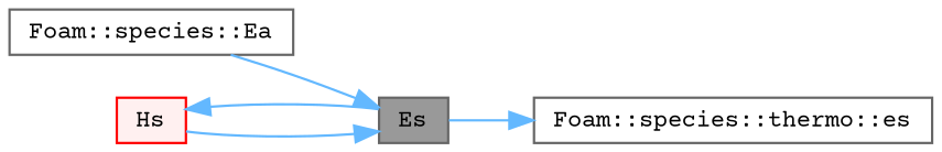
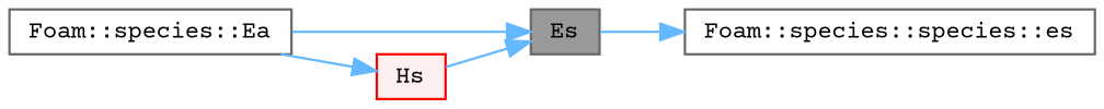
  digraph {
    fontname="Courier Prime"
    rankdir=RL
    node [color=grey40 fillcolor=white fontname="Courier Prime" fontsize=10 shape=box style=filled]
    edge [color=steelblue1 dir=back fontname="Courier Prime" fontsize=10 labelfontname=Helvetica labelfontsize=10 style=solid]
    n1 [color=gray40 fillcolor=grey60 fontcolor=black height=0.2 label=Es width=0.4]
    n2 [height=0.2 label="Foam::species::Ea" width=0.4]
    n3 [color=red fillcolor="#FFF0F0" height=0.2 label=Hs width=0.4]
-   n4 [height=0.2 label="Foam::species::thermo::es" width=0.4]
+   n4 [height=0.2 label="Foam::species::species::es" width=0.4]
    n1 -> n2
    n1 -> n3
-   n3 -> n1
+   n3 -> n2
    n4 -> n1
  }
